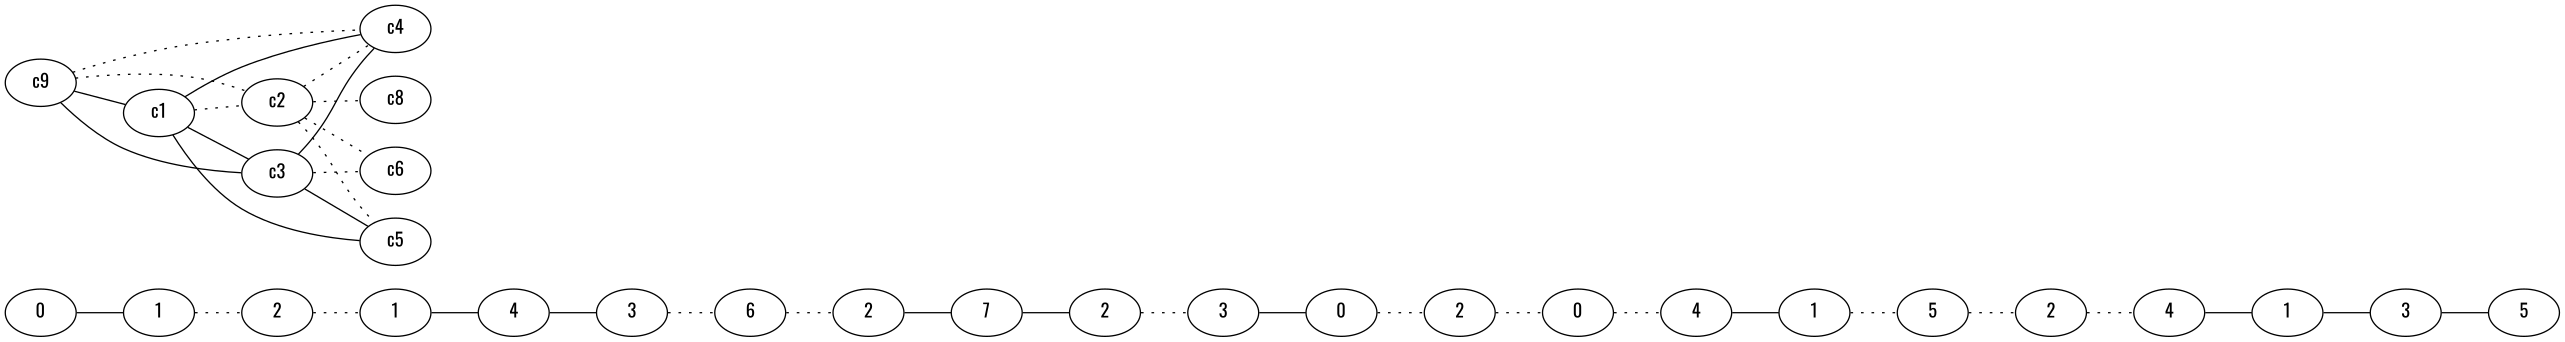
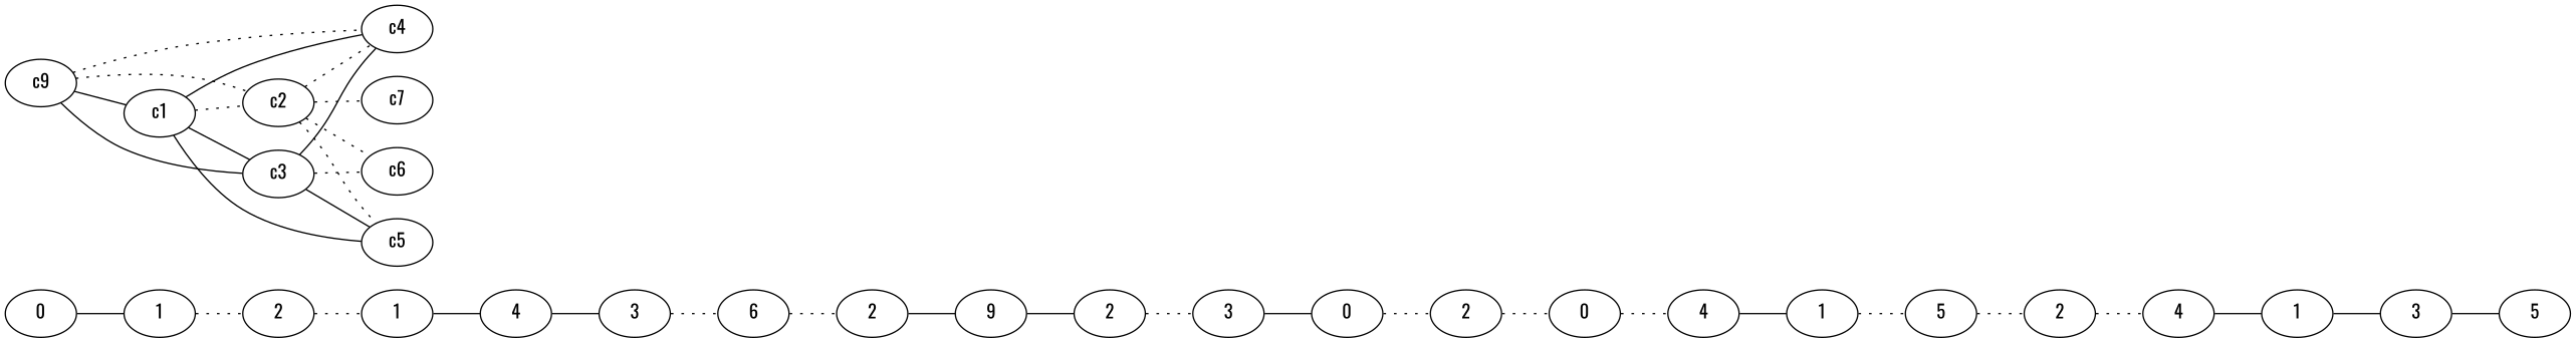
  graph {
    fontname=Oswald
    rankdir=LR
    node [fontname=Oswald]
    edge [fontname=Oswald style=dotted]
    n1 [label=0]
    n2 [label=1]
    n3 [label=2]
    n4 [label=1]
    n5 [label=4]
    n6 [label=3]
    n7 [label=6]
    n8 [label=2]
-   n9 [label=7]
+   n9 [label=9]
    n10 [label=2]
    n11 [label=3]
    n12 [label=0]
    n13 [label=2]
    n14 [label=0]
    n15 [label=4]
    n16 [label=1]
    n17 [label=5]
    n18 [label=2]
    n19 [label=4]
    n20 [label=1]
    n21 [label=3]
    n22 [label=5]
    n23 [label=c9]
    c1
    c2
    c3
    c4
    c5
    c6
-   c7 [label=c8]
+   c7
    n1 -- n2 [style=""]
    n2 -- n3
    n3 -- n4
    n4 -- n5 [style=""]
    n5 -- n6 [style=""]
    n6 -- n7
    n7 -- n8
    n8 -- n9 [style=""]
    n9 -- n10 [style=""]
    n10 -- n11
    n11 -- n12 [style=""]
    n12 -- n13
    n13 -- n14
    n14 -- n15
    n15 -- n16 [style=""]
    n16 -- n17
    n17 -- n18
    n18 -- n19
    n19 -- n20 [style=""]
    n20 -- n21 [style=""]
    n21 -- n22 [style=""]
    n23 -- c1 [style=""]
    n23 -- c2
    n23 -- c3 [style=""]
    n23 -- c4
    c1 -- c2
    c1 -- c3 [style=""]
    c1 -- c4 [style=""]
    c1 -- c5 [style=solid]
    c2 -- c4
    c2 -- c5
    c2 -- c6
    c2 -- c7
    c3 -- c4 [style=""]
    c3 -- c5 [style=""]
    c3 -- c6
  }
